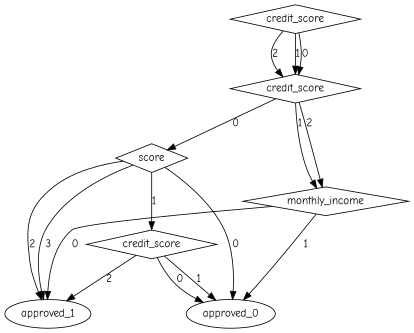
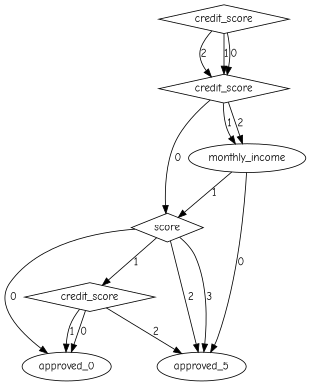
  digraph {
    fontname="Comic Neue"
    node [fontname="Comic Neue" shape=diamond]
    edge [fontname="Comic Neue"]
-   n1 [label=approved_1 shape=""]
+   n1 [label=approved_5 shape=""]
    n2 [label=approved_0 shape=""]
    n3 [label=credit_score]
    n4 [label=score]
-   n5 [label=monthly_income]
+   n5 [label=monthly_income shape=ellipse]
    n6 [label=credit_score]
    n7 [label=credit_score]
    n3 -> n1 [label=2]
    n3 -> n2 [label=1]
    n3 -> n2 [label=0]
    n4 -> n1 [label=3]
    n4 -> n1 [label=2]
    n4 -> n2 [label=0]
    n4 -> n3 [label=1]
    n5 -> n1 [label=0]
-   n5 -> n2 [label=1]
+   n5 -> n4 [label=1]
    n6 -> n4 [label=0]
    n6 -> n5 [label=2]
    n6 -> n5 [label=1]
    n7 -> n6 [label=2]
    n7 -> n6 [label=1]
    n7 -> n6 [label=0]
  }
